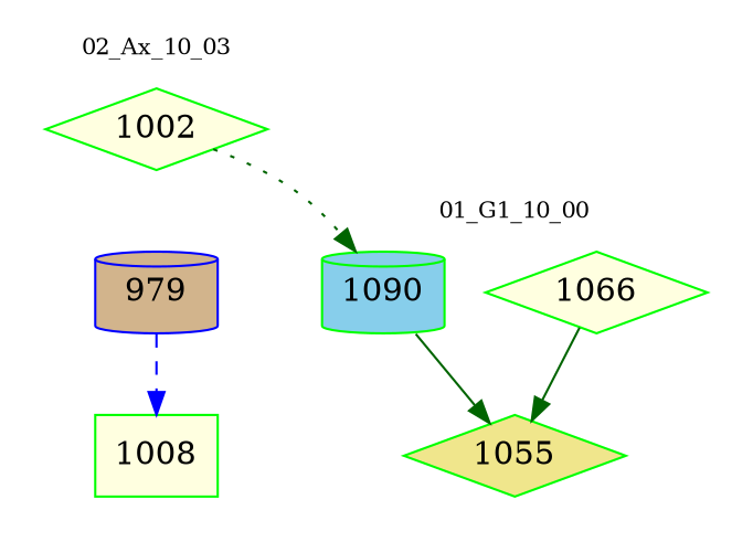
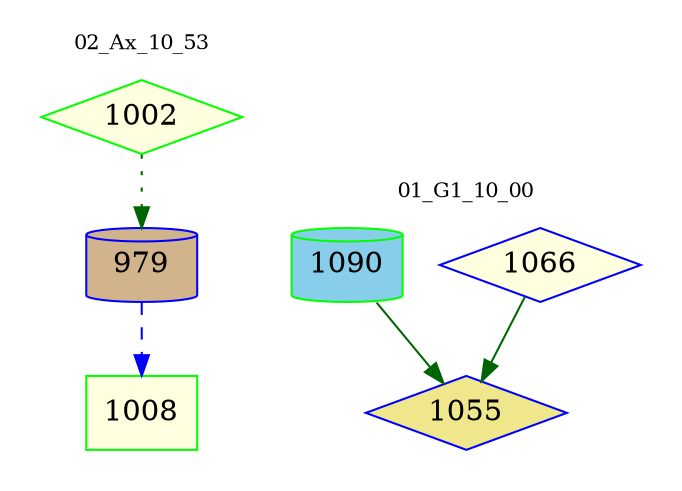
  digraph {
    node [color=green fillcolor=lightyellow shape=diamond style=filled]
    edge [color=darkgreen style=solid]
    n1 [label=1002]
    n2 [color=blue fillcolor=tan label=979 shape=cylinder]
    n3 [label=1008 shape=box]
-   n4 [label=1066]
-   n5 [fillcolor=khaki label=1055]
+   n4 [color=blue label=1066]
+   n5 [color=blue fillcolor=khaki label=1055]
    n6 [fillcolor=skyblue label=1090 shape=cylinder]
    subgraph cluster_1 {
      color=white
      fontsize=10
-     label="02_Ax_10_03"
+     label="02_Ax_10_53"
      n1
      n2
      n3
    }
    subgraph cluster_2 {
      color=white
      fontsize=10
      label="01_G1_10_00"
      n4
      n5
      n6
    }
-   n1 -> n6 [style=dotted]
+   n1 -> n2 [style=dotted]
    n2 -> n3 [color=blue style=dashed]
    n4 -> n5
    n6 -> n5
  }
